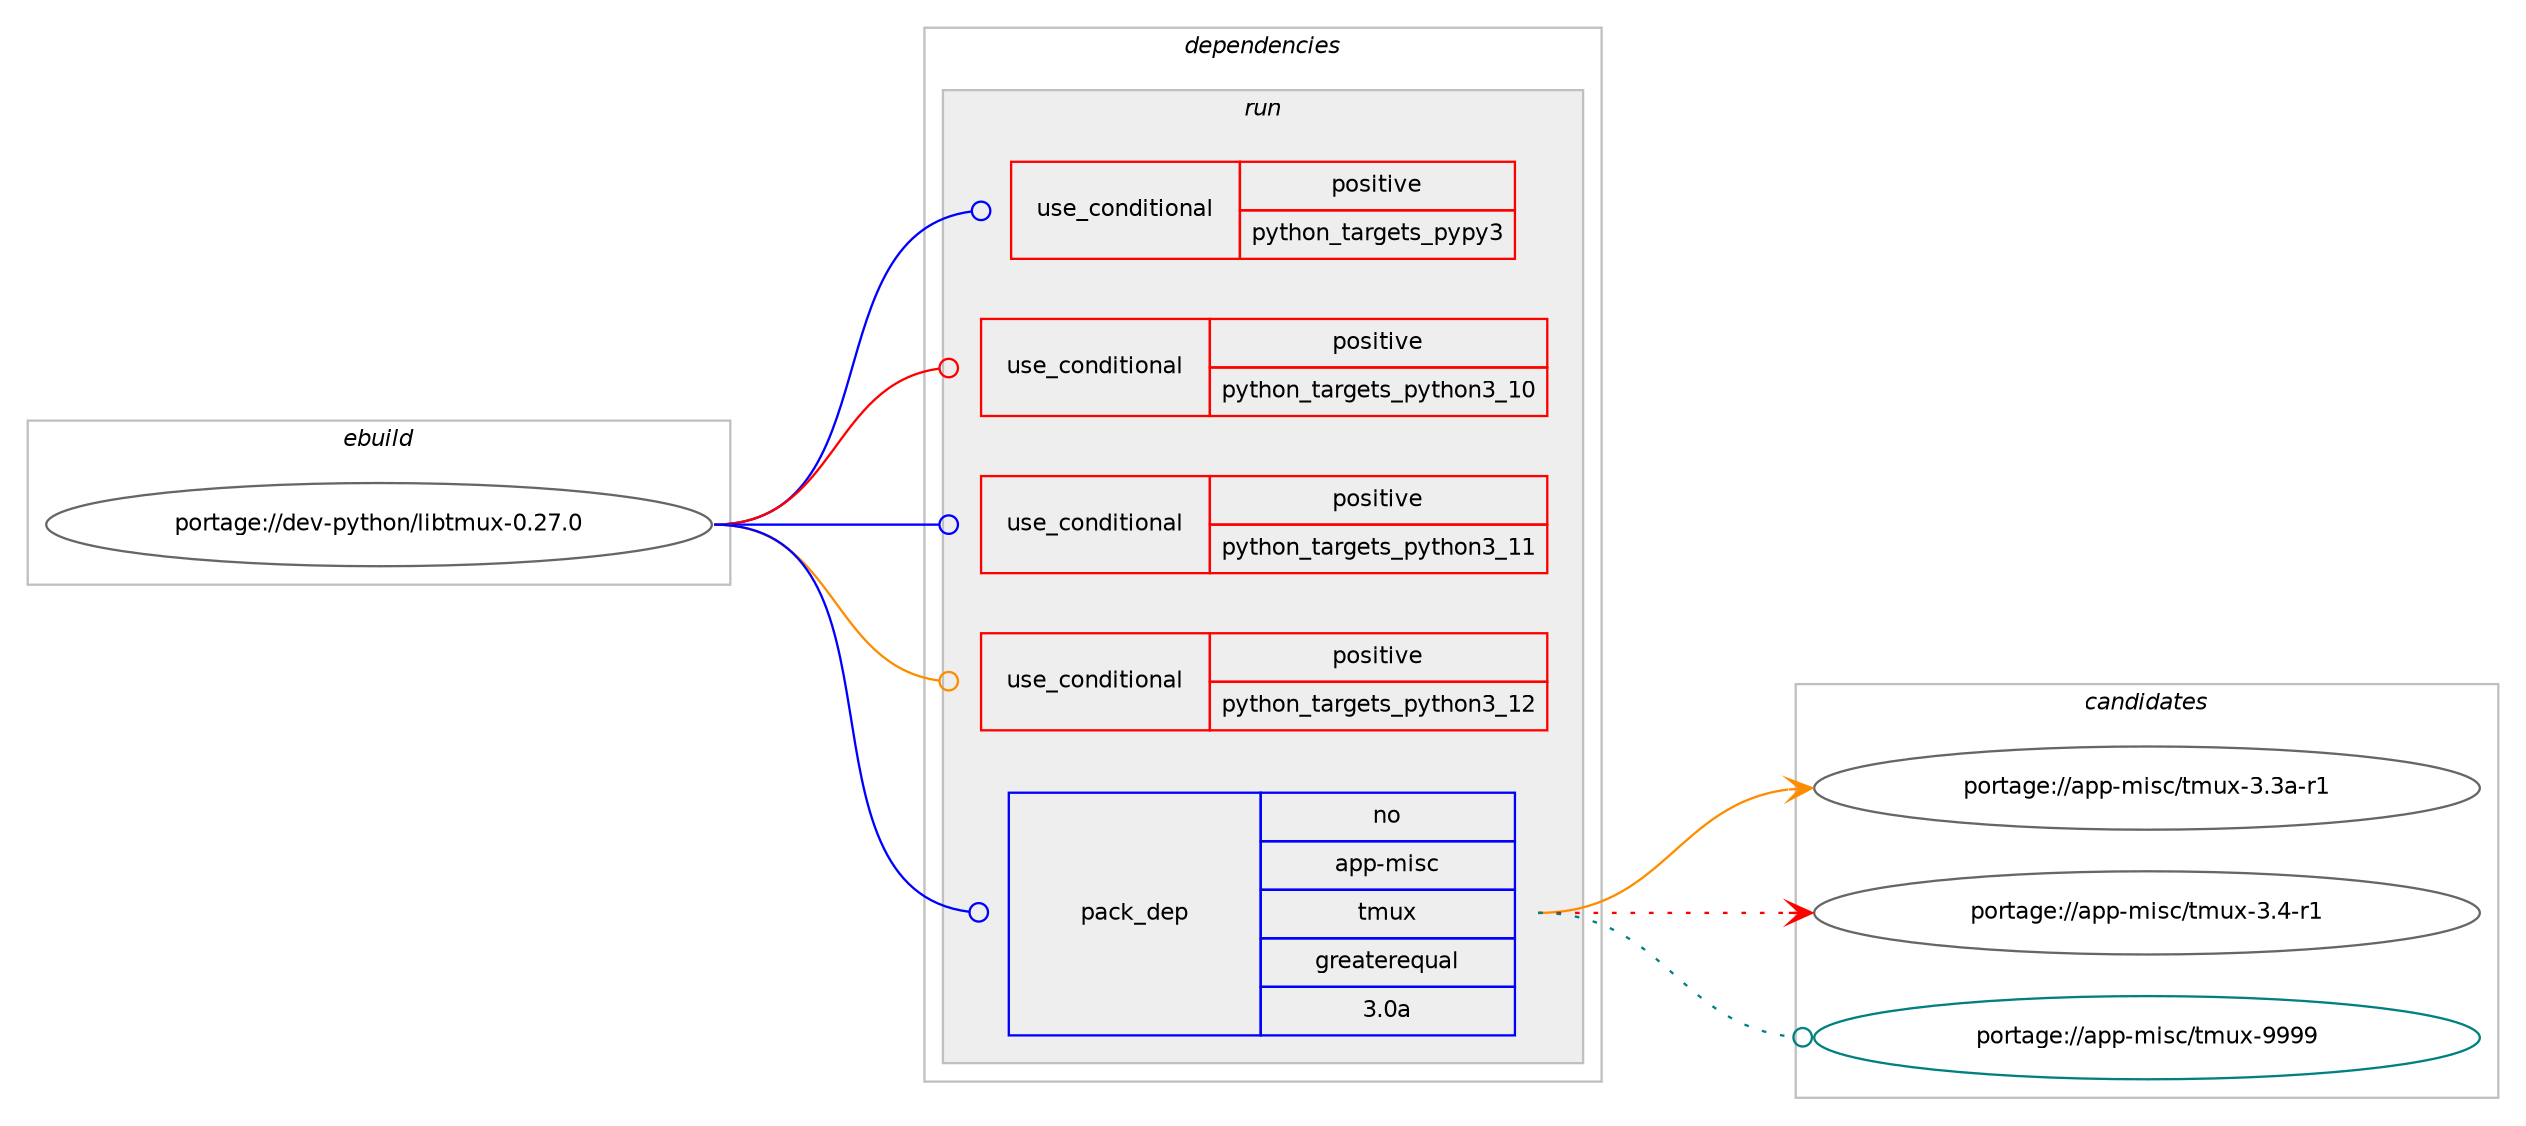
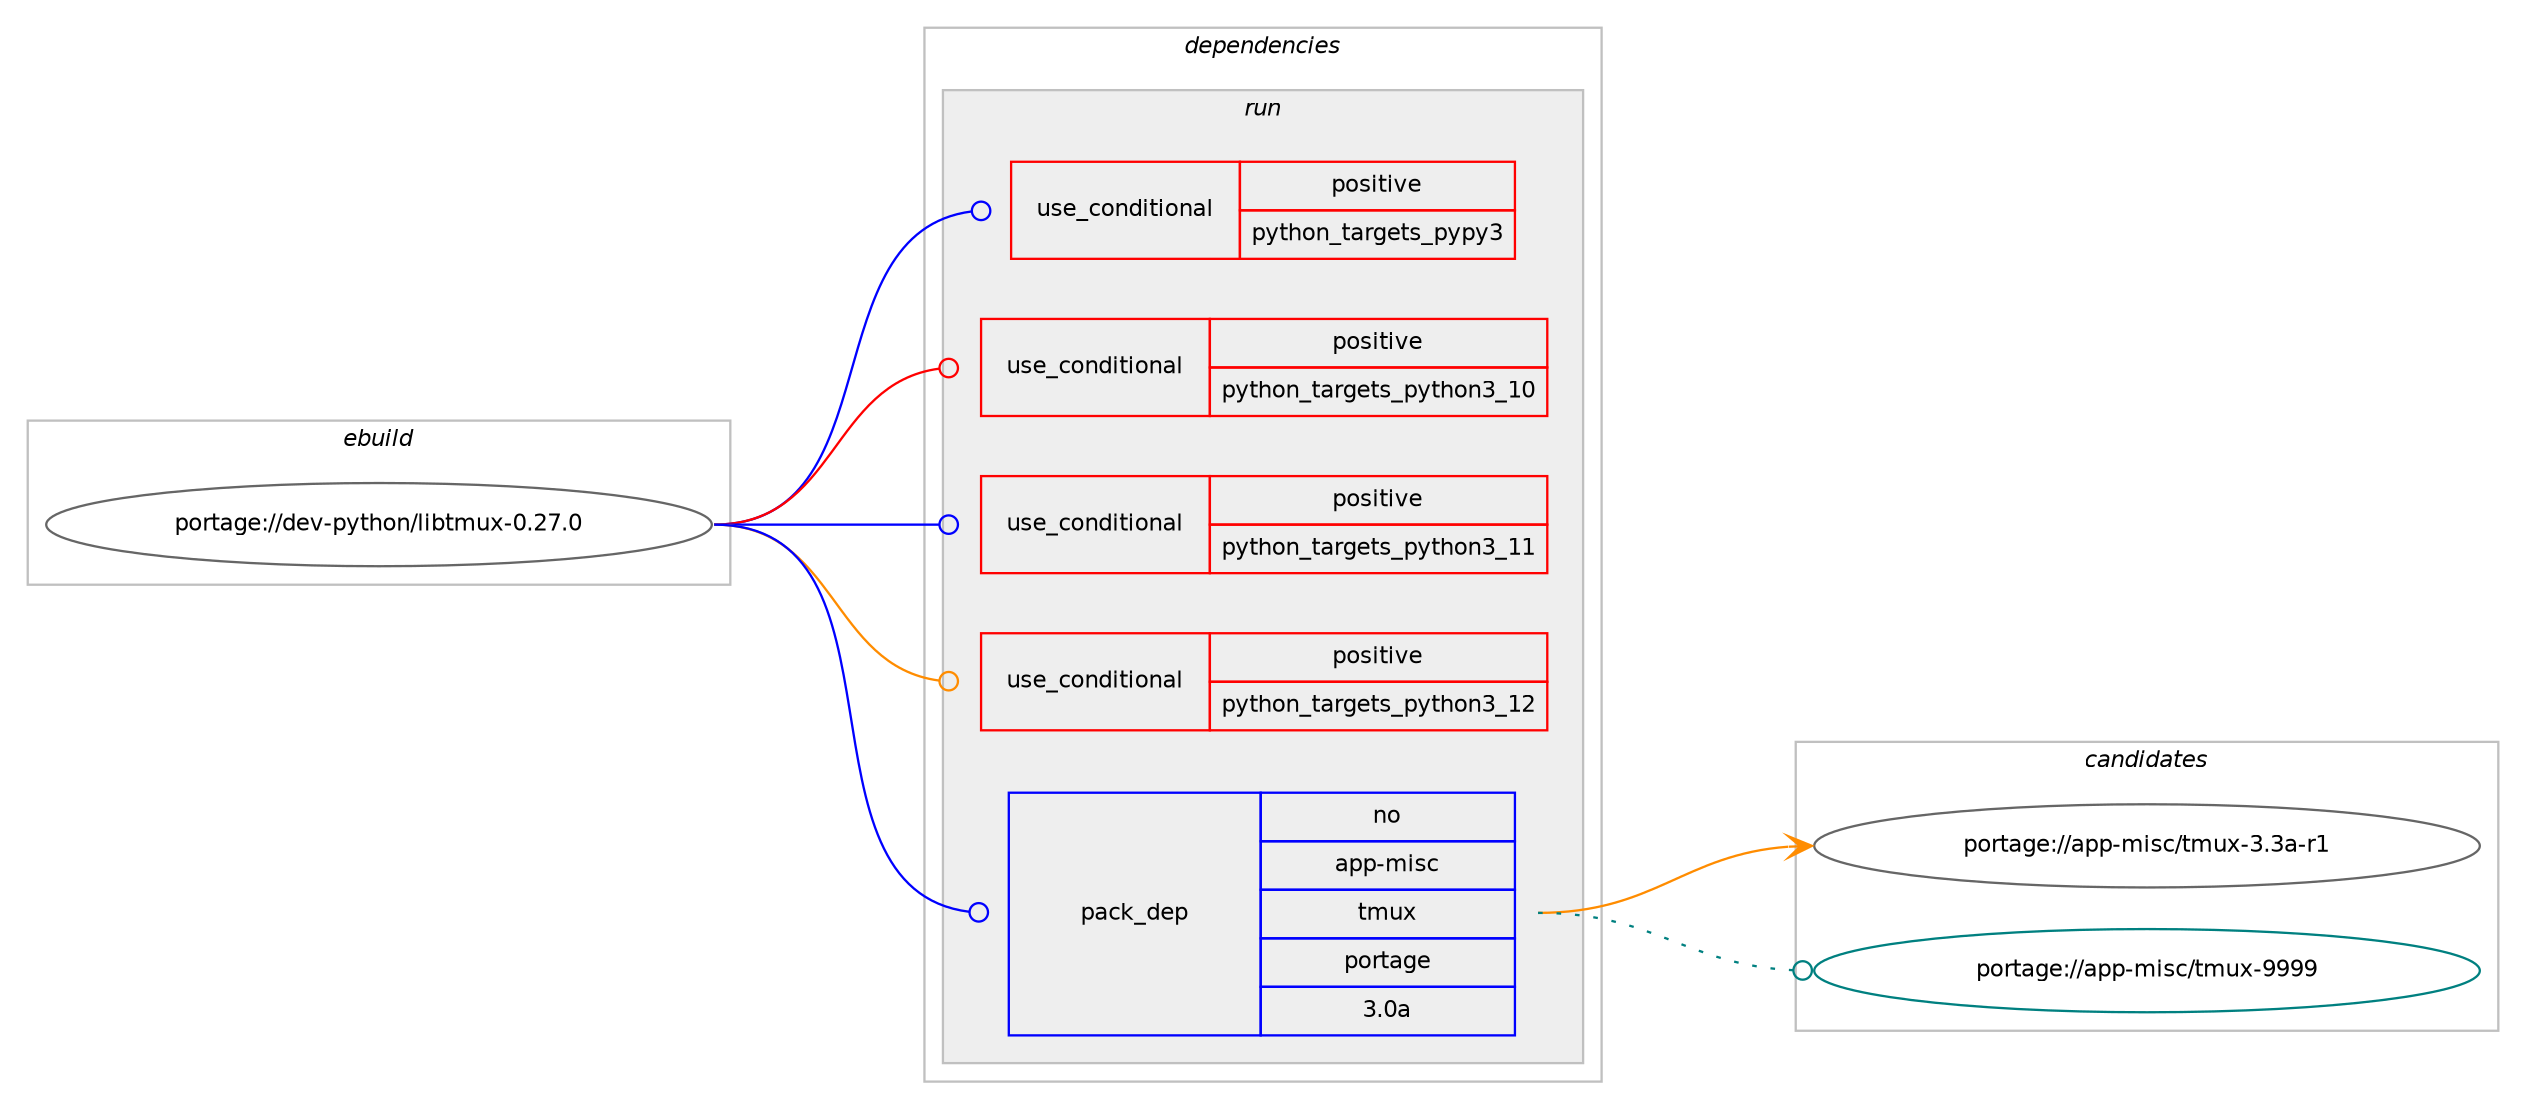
  digraph {
    compound=true
    concentrate=true
    fontname=Helvetica
    fontsize=10
    newrank=true
    rankdir=LR
    ranksep=1.5
    node [color=red fontname=Helvetica fontsize=10 shape=none]
    edge [arrowhead=odot color=blue headport=w style=solid tailport=e weight=20]
    n1 [color=gray40 label="portage://dev-python/libtmux-0.27.0" width=4 shape=""]
    n2 [label=<<TABLE BORDER="0" CELLBORDER="1" CELLSPACING="0" CELLPADDING="4"><TR><TD ROWSPAN="3" CELLPADDING="10">use_conditional</TD></TR><TR><TD>positive</TD></TR><TR><TD>python_targets_pypy3</TD></TR></TABLE>>]
    n3 [label=<<TABLE BORDER="0" CELLBORDER="1" CELLSPACING="0" CELLPADDING="4"><TR><TD ROWSPAN="3" CELLPADDING="10">use_conditional</TD></TR><TR><TD>positive</TD></TR><TR><TD>python_targets_python3_10</TD></TR></TABLE>>]
    n4 [label=<<TABLE BORDER="0" CELLBORDER="1" CELLSPACING="0" CELLPADDING="4"><TR><TD ROWSPAN="3" CELLPADDING="10">use_conditional</TD></TR><TR><TD>positive</TD></TR><TR><TD>python_targets_python3_11</TD></TR></TABLE>>]
    n5 [label=<<TABLE BORDER="0" CELLBORDER="1" CELLSPACING="0" CELLPADDING="4"><TR><TD ROWSPAN="3" CELLPADDING="10">use_conditional</TD></TR><TR><TD>positive</TD></TR><TR><TD>python_targets_python3_12</TD></TR></TABLE>>]
-   n6 [color=blue label=<<TABLE BORDER="0" CELLBORDER="1" CELLSPACING="0" CELLPADDING="4" WIDTH="220"><TR><TD ROWSPAN="6" CELLPADDING="30">pack_dep</TD></TR><TR><TD WIDTH="110">no</TD></TR><TR><TD>app-misc</TD></TR><TR><TD>tmux</TD></TR><TR><TD>greaterequal</TD></TR><TR><TD>3.0a</TD></TR></TABLE>>]
+   n6 [color=blue label=<<TABLE BORDER="0" CELLBORDER="1" CELLSPACING="0" CELLPADDING="4" WIDTH="220"><TR><TD ROWSPAN="6" CELLPADDING="30">pack_dep</TD></TR><TR><TD WIDTH="110">no</TD></TR><TR><TD>app-misc</TD></TR><TR><TD>tmux</TD></TR><TR><TD>portage</TD></TR><TR><TD>3.0a</TD></TR></TABLE>>]
    n7 [color=gray40 label="portage://app-misc/tmux-3.3a-r1" width=4 shape=""]
-   n8 [color=gray40 label="portage://app-misc/tmux-3.4-r1" width=4 shape=""]
    n9 [color=teal label="portage://app-misc/tmux-9999" width=4 shape=""]
    subgraph cluster_1 {
      color=gray
      label=<<i>ebuild</i>>
      rank=same
      n1
    }
    subgraph cluster_2 {
      color=gray
      label=<<i>dependencies</i>>
      subgraph cluster_3 {
        color=gray
        fillcolor="#eeeeee"
        label=<<i>compile</i>>
        style=filled
      }
      subgraph cluster_4 {
        color=gray
        fillcolor="#eeeeee"
        label=<<i>compile and run</i>>
        style=filled
      }
      subgraph cluster_5 {
        color=gray
        fillcolor="#eeeeee"
        label=<<i>run</i>>
        style=filled
        subgraph sub_6 {
          color=gray
          fillcolor="#eeeeee"
          label=<<i>run</i>>
          style=filled
          n2
        }
        subgraph sub_7 {
          color=gray
          fillcolor="#eeeeee"
          label=<<i>run</i>>
          style=filled
          n3
        }
        subgraph sub_8 {
          color=gray
          fillcolor="#eeeeee"
          label=<<i>run</i>>
          style=filled
          n4
        }
        subgraph sub_9 {
          color=gray
          fillcolor="#eeeeee"
          label=<<i>run</i>>
          style=filled
          n5
        }
        subgraph sub_10 {
          color=gray
          fillcolor="#eeeeee"
          label=<<i>run</i>>
          style=filled
          n6
        }
      }
    }
    subgraph cluster_11 {
      color=gray
      label=<<i>candidates</i>>
      rank=same
      subgraph sub_12 {
        color=black
        label=<<i>candidates</i>>
        nodesep=1
        rank=same
        n7
-       n8
        n9
      }
    }
    n1 -> n2
    n1 -> n3 [color=red]
    n1 -> n4
    n1 -> n5 [color=darkorange]
    n1 -> n6
    n6 -> n7 [arrowhead=vee color=darkorange weight=100]
-   n6 -> n8 [arrowhead=vee color=red style=dotted weight=100]
    n6 -> n9 [color=teal style=dotted weight=100]
  }
